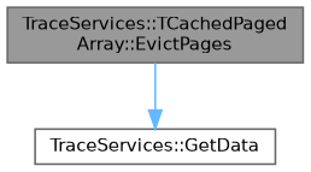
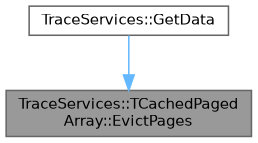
  digraph {
    rankdir=TB
    node [fontname=Helvetica fontsize=10 shape=box style=filled]
    n1 [color=gray40 fillcolor=grey60 fontcolor=black height=0.2 label="TraceServices::TCachedPaged\lArray::EvictPages" width=0.4]
    n2 [color=grey40 fillcolor=white height=0.2 label="TraceServices::GetData" width=0.4]
-   n1 -> n2 [color=steelblue1 fontname=Helvetica fontsize=10 labelfontname=Helvetica labelfontsize=10 style=solid]
+   n2 -> n1 [color=steelblue1 fontname=Helvetica fontsize=10 labelfontname=Helvetica labelfontsize=10 style=solid]
  }
